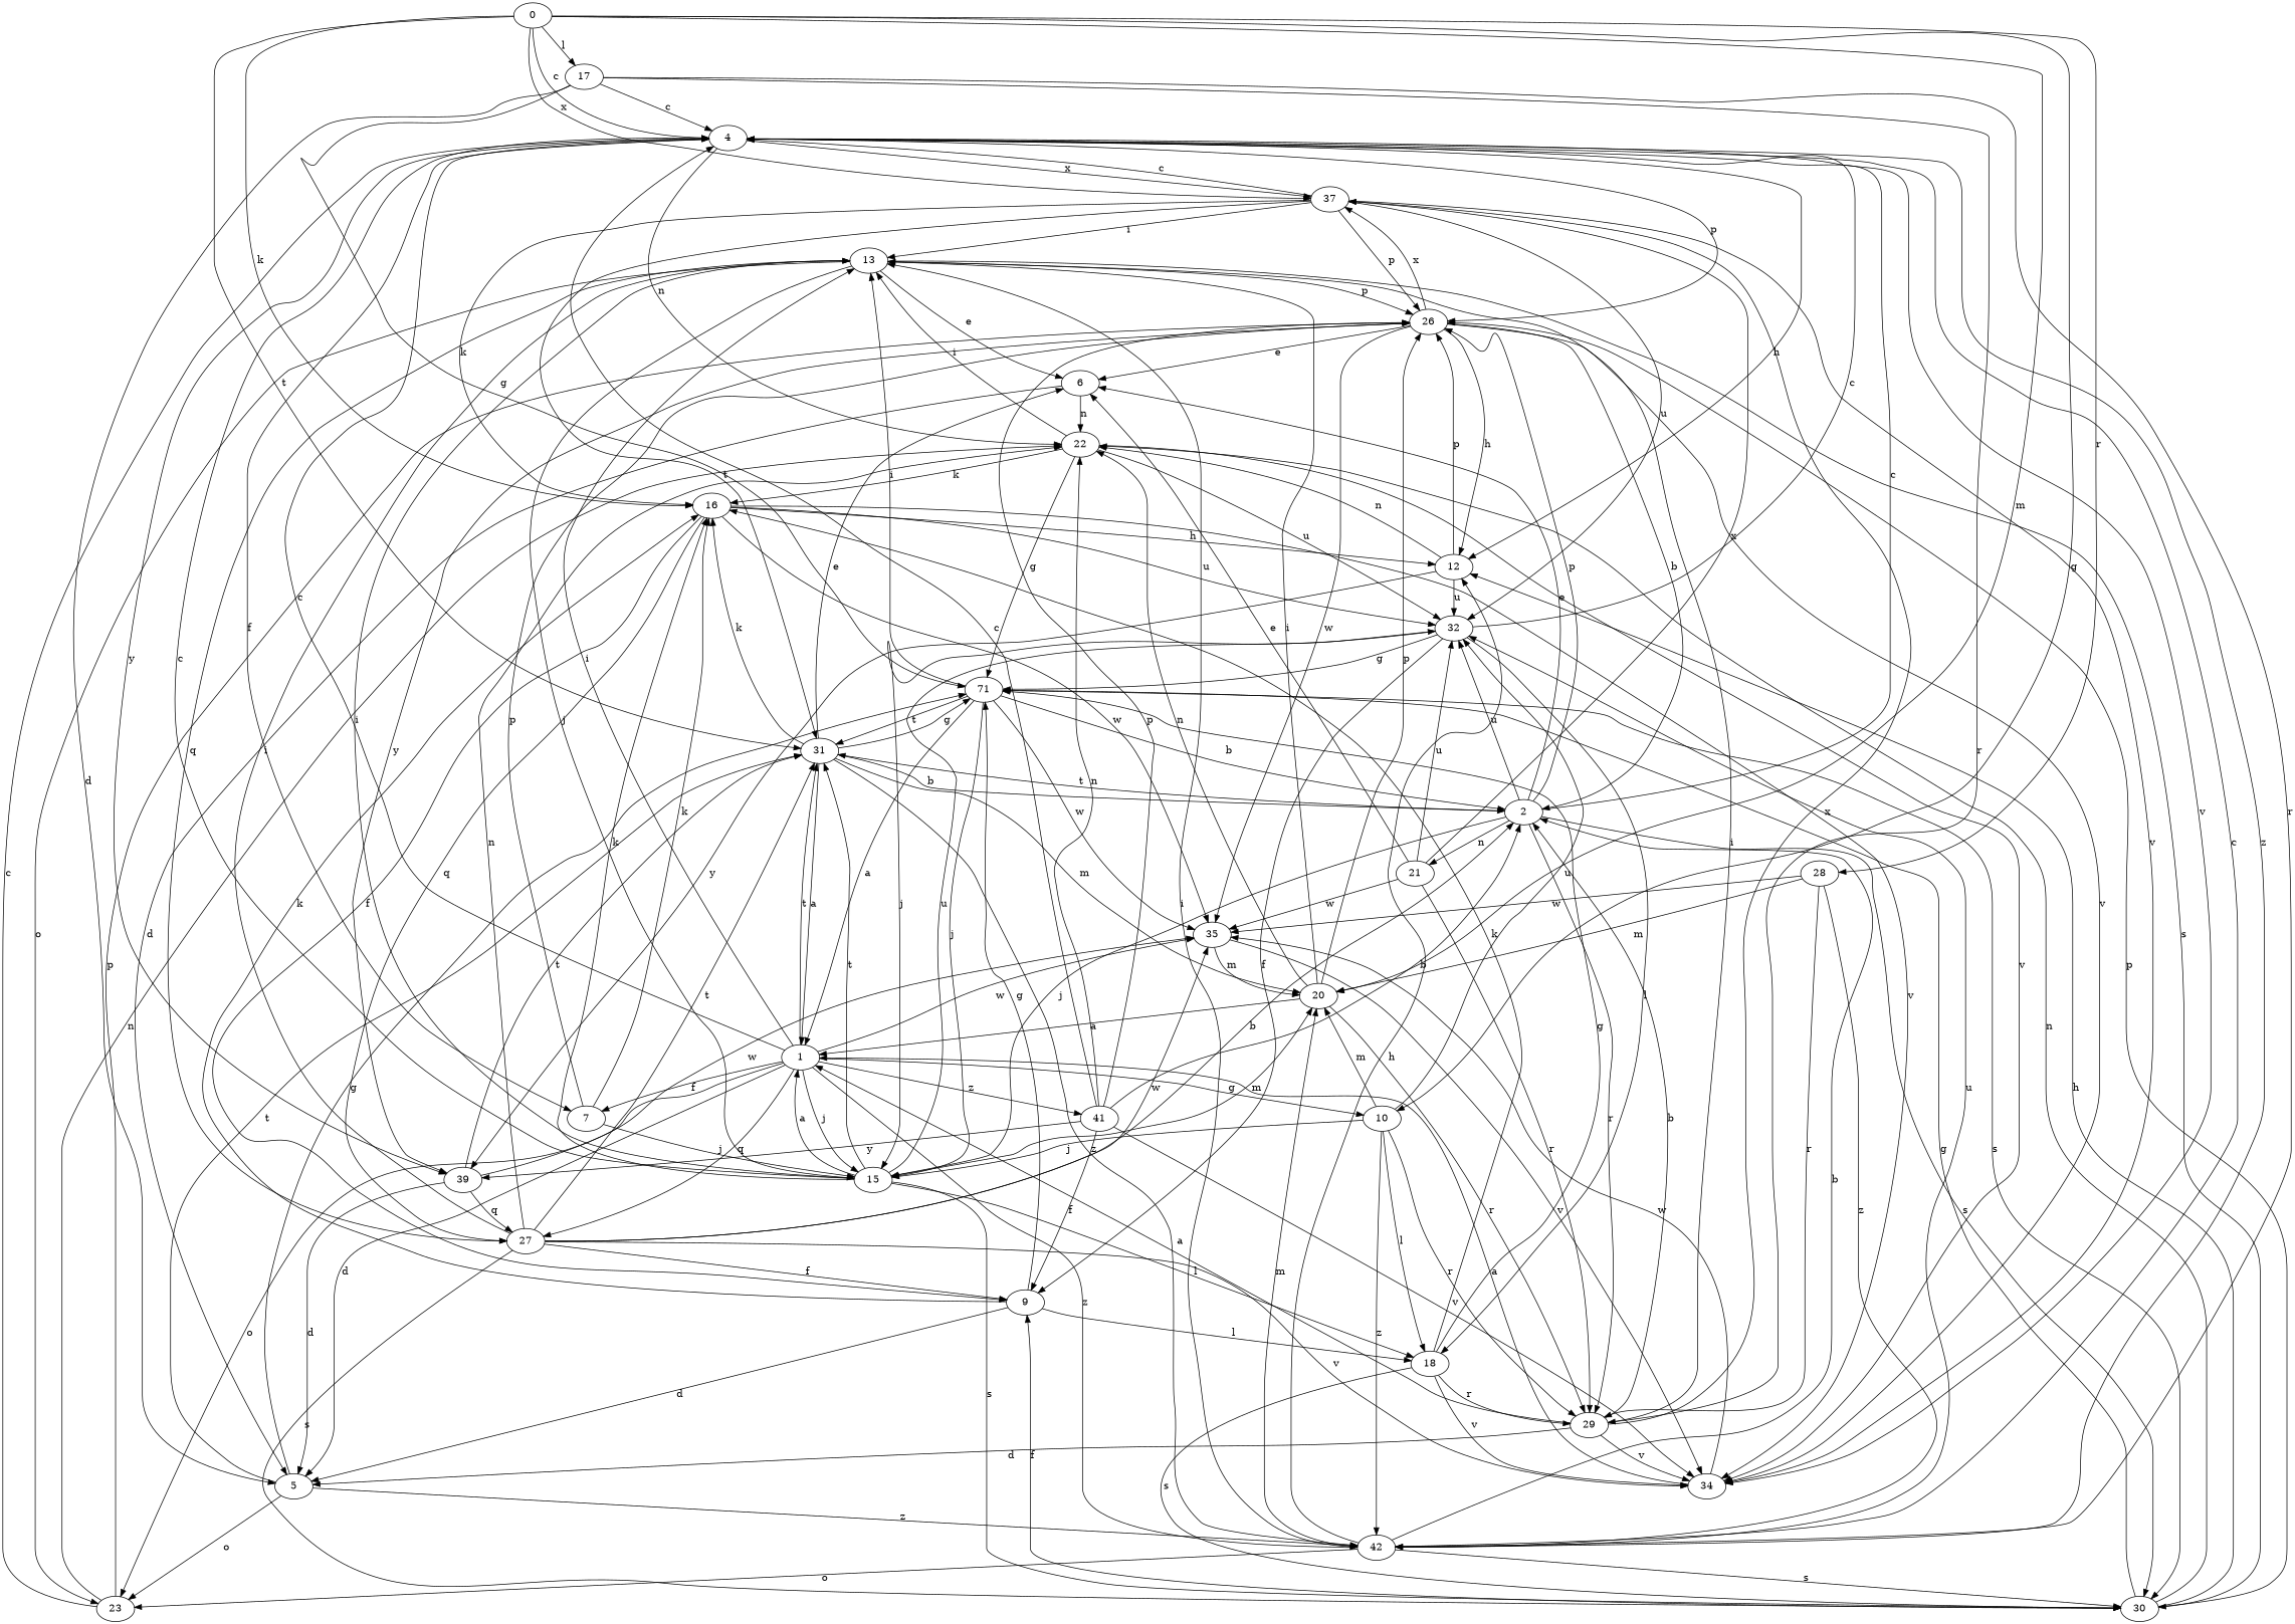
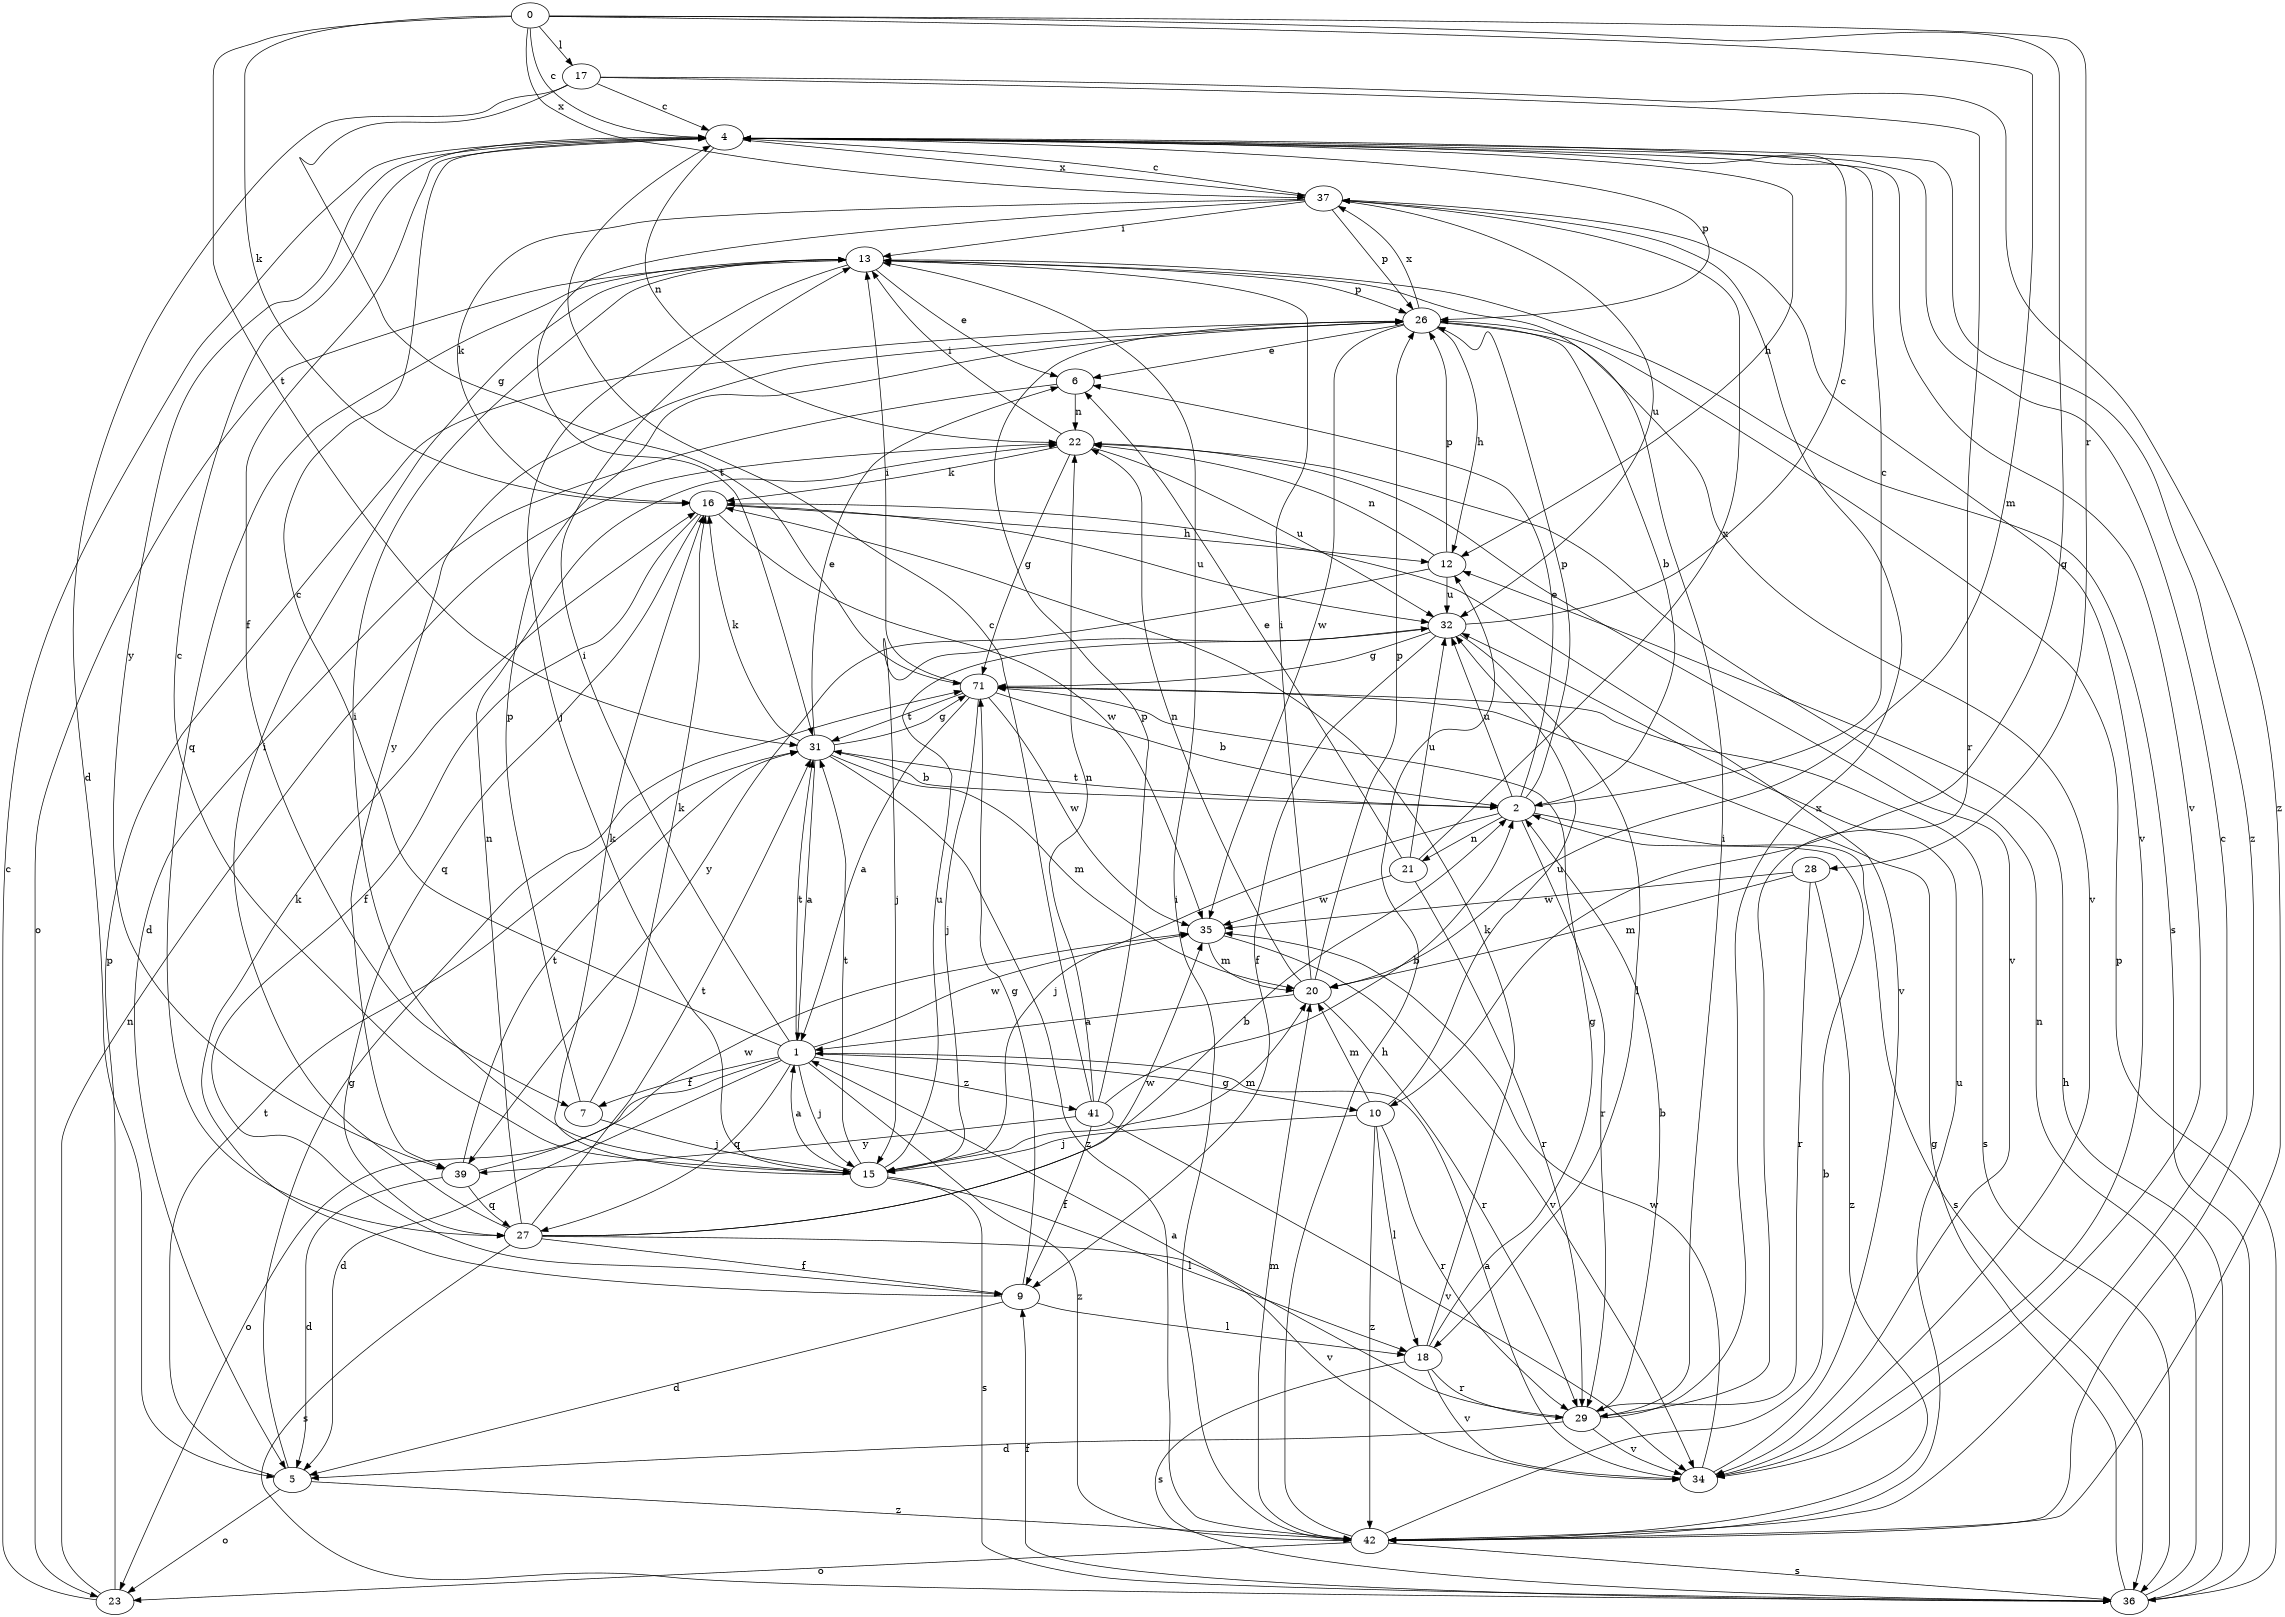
  strict digraph {
    fontname="DejaVu Serif"
    node [fontname="DejaVu Serif"]
    edge [fontname="DejaVu Serif"]
    0
    4
    10
    16
    17
    20
    28
    31
    37
    7
    42
    26
    12
    22
    34
    39
    15
    29
    32
    18
    27
    35
    9
    5
    n25 [label=71]
    1
    13
    2
    6
    23
    41
-   30
+   30 [label=36]
    21
    0 -> 4 [label=c]
    0 -> 10 [label=g]
    0 -> 16 [label=k]
    0 -> 17 [label=l]
    0 -> 20 [label=m]
    0 -> 28 [label=r]
    0 -> 31 [label=t]
    0 -> 37 [label=x]
    4 -> 37 [label=x]
    4 -> 7 [label=f]
    4 -> 42 [label=z]
    4 -> 26 [label=p]
    4 -> 12 [label=h]
    4 -> 22 [label=n]
    4 -> 34 [label=v]
    4 -> 39 [label=y]
    10 -> 20 [label=m]
    10 -> 42 [label=z]
    10 -> 15 [label=j]
    10 -> 29 [label=r]
    10 -> 32 [label=u]
    10 -> 18 [label=l]
    16 -> 12 [label=h]
-   16 -> 34 [label=v]
+   34 -> 16 [label=v]
    16 -> 32 [label=u]
    16 -> 27 [label=q]
    16 -> 35 [label=w]
    16 -> 9 [label=f]
    17 -> 4 [label=c]
-   17 -> 42 [label=r]
+   17 -> 42 [label=z]
    17 -> 29 [label=r]
    17 -> 5 [label=d]
    17 -> n25 [label=g]
    20 -> 26 [label=p]
    20 -> 22 [label=n]
    20 -> 29 [label=r]
    20 -> 1 [label=a]
    20 -> 13 [label=i]
    28 -> 20 [label=m]
    28 -> 42 [label=z]
    28 -> 29 [label=r]
    28 -> 35 [label=w]
    31 -> 16 [label=k]
    31 -> 20 [label=m]
    31 -> 42 [label=z]
    31 -> n25 [label=g]
    31 -> 1 [label=a]
    31 -> 2 [label=b]
    31 -> 6 [label=e]
    37 -> 4 [label=c]
    37 -> 16 [label=k]
    37 -> 31 [label=t]
    37 -> 26 [label=p]
    37 -> 34 [label=v]
    37 -> 32 [label=u]
    37 -> 13 [label=i]
    7 -> 16 [label=k]
    7 -> 26 [label=p]
    7 -> 15 [label=j]
    42 -> 4 [label=c]
    42 -> 20 [label=m]
    42 -> 12 [label=h]
    42 -> 32 [label=u]
    42 -> 13 [label=i]
    42 -> 2 [label=b]
    42 -> 23 [label=o]
    42 -> 30 [label=s]
    26 -> 37 [label=x]
    26 -> 12 [label=h]
    26 -> 34 [label=v]
    26 -> 39 [label=y]
    26 -> 35 [label=w]
    26 -> 2 [label=b]
    26 -> 6 [label=e]
    12 -> 26 [label=p]
    12 -> 22 [label=n]
    12 -> 39 [label=y]
    12 -> 32 [label=u]
    22 -> 16 [label=k]
    22 -> 34 [label=v]
    22 -> 32 [label=u]
    22 -> n25 [label=g]
    22 -> 13 [label=i]
    34 -> 35 [label=w]
    34 -> 1 [label=a]
    39 -> 31 [label=t]
    39 -> 27 [label=q]
    39 -> 35 [label=w]
    39 -> 5 [label=d]
    15 -> 4 [label=c]
    15 -> 16 [label=k]
    15 -> 20 [label=m]
    15 -> 31 [label=t]
    15 -> 32 [label=u]
    15 -> 18 [label=l]
    15 -> 1 [label=a]
    15 -> 13 [label=i]
    15 -> 30 [label=s]
    29 -> 37 [label=x]
    29 -> 34 [label=v]
    29 -> 5 [label=d]
    29 -> 1 [label=a]
    29 -> 13 [label=i]
    29 -> 2 [label=b]
    32 -> 4 [label=c]
    32 -> 15 [label=j]
    32 -> 18 [label=l]
    32 -> 9 [label=f]
    32 -> n25 [label=g]
    18 -> 16 [label=k]
    18 -> 34 [label=v]
    18 -> 29 [label=r]
    18 -> n25 [label=g]
    18 -> 30 [label=s]
    27 -> 31 [label=t]
    27 -> 22 [label=n]
    27 -> 34 [label=v]
    27 -> 35 [label=w]
    27 -> 9 [label=f]
    27 -> 13 [label=i]
    27 -> 2 [label=b]
    27 -> 30 [label=s]
    35 -> 20 [label=m]
    35 -> 34 [label=v]
    9 -> 16 [label=k]
    9 -> 18 [label=l]
    9 -> 5 [label=d]
    9 -> n25 [label=g]
    5 -> 31 [label=t]
    5 -> 42 [label=z]
    5 -> n25 [label=g]
    5 -> 23 [label=o]
    n25 -> 31 [label=t]
    n25 -> 15 [label=j]
    n25 -> 35 [label=w]
    n25 -> 1 [label=a]
    n25 -> 13 [label=i]
    n25 -> 2 [label=b]
    n25 -> 30 [label=s]
    1 -> 4 [label=c]
    1 -> 10 [label=g]
    1 -> 31 [label=t]
    1 -> 7 [label=f]
    1 -> 42 [label=z]
    1 -> 15 [label=j]
    1 -> 27 [label=q]
    1 -> 35 [label=w]
    1 -> 5 [label=d]
    1 -> 13 [label=i]
    1 -> 23 [label=o]
    1 -> 41 [label=z]
    13 -> 26 [label=p]
    13 -> 15 [label=j]
    13 -> 27 [label=q]
    13 -> 6 [label=e]
    13 -> 23 [label=o]
    13 -> 30 [label=s]
    2 -> 4 [label=c]
    2 -> 31 [label=t]
    2 -> 26 [label=p]
    2 -> 15 [label=j]
    2 -> 29 [label=r]
    2 -> 32 [label=u]
    2 -> 6 [label=e]
    2 -> 30 [label=s]
    2 -> 21 [label=n]
    6 -> 22 [label=n]
    6 -> 5 [label=d]
    23 -> 4 [label=c]
    23 -> 26 [label=p]
    23 -> 22 [label=n]
    41 -> 4 [label=c]
    41 -> 26 [label=p]
    41 -> 22 [label=n]
    41 -> 34 [label=v]
    41 -> 39 [label=y]
    41 -> 9 [label=f]
    41 -> 2 [label=b]
    30 -> 26 [label=p]
    30 -> 12 [label=h]
    30 -> 22 [label=n]
    30 -> 9 [label=f]
    30 -> n25 [label=g]
    21 -> 37 [label=x]
    21 -> 29 [label=r]
    21 -> 32 [label=u]
    21 -> 35 [label=w]
    21 -> 6 [label=e]
  }
